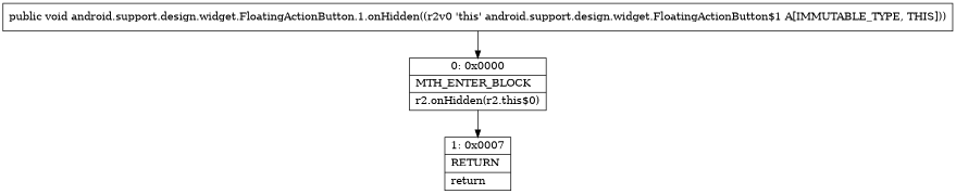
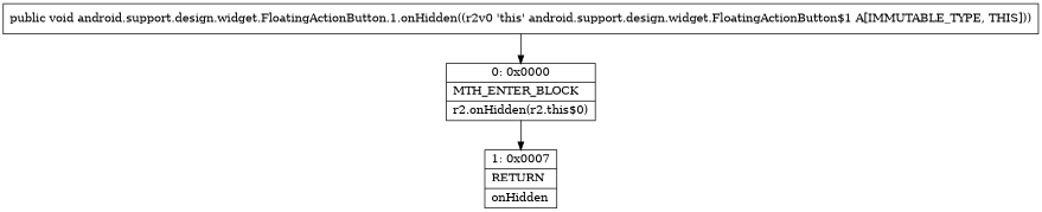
  digraph {
    node [shape=record]
    n1 [label="{0\:\ 0x0000|MTH_ENTER_BLOCK\l|r2.onHidden(r2.this$0)\l}"]
-   n2 [label="{1\:\ 0x0007|RETURN\l|return\l}"]
+   n2 [label="{1\:\ 0x0007|RETURN\l|onHidden\l}"]
    n3 [label="{public void android.support.design.widget.FloatingActionButton.1.onHidden((r2v0 'this' android.support.design.widget.FloatingActionButton$1 A[IMMUTABLE_TYPE, THIS])) }"]
    n1 -> n2
    n3 -> n1
  }
